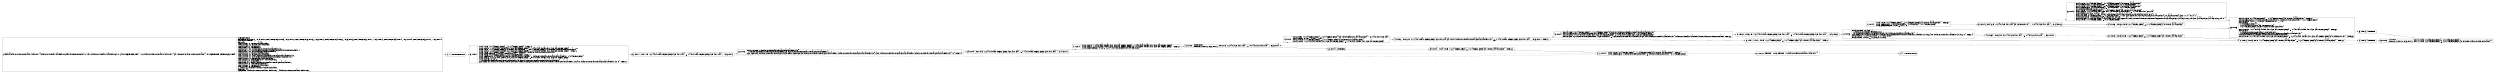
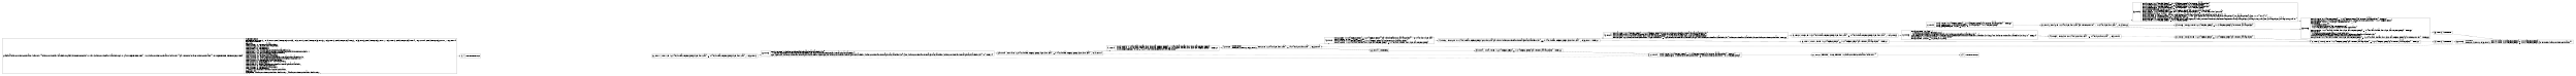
  digraph {
    rankdir=LR
    node [shape=record]
    n1 [label="{33\:\ ?|MTH_ENTER_BLOCK\l}"]
-   n2 [label="{35\:\ 0x0000|0x0000: MOVE  (r0 I:??[OBJECT, ARRAY]) = (r21 I:??[OBJECT, ARRAY])  (LINE:675)\l0x0002: CONST  (r1 I:??[int, float, boolean, short, byte, char, OBJECT, ARRAY]) = (0 ??[int, float, boolean, short, byte, char, OBJECT, ARRAY]) \l0x0003: MOVE  (r1 I:??[OBJECT, ARRAY] A[D('resumes' java.lang.Object)]) = (r22 I:??[OBJECT, ARRAY] A[D('resumesIn' kotlin.coroutines.Continuation[])]) \l0x0005: CONST  (r2 I:??[int, float, boolean, short, byte, char, OBJECT, ARRAY]) = (0 ??[int, float, boolean, short, byte, char, OBJECT, ARRAY])  (LINE:676)\l0x0006: MOVE  (r3 I:??[OBJECT, ARRAY]) = (r22 I:??[OBJECT, ARRAY] A[D('resumesIn' kotlin.coroutines.Continuation[])]) \l0x0008: ARRAY_LENGTH  (r2 I:int A[D('resumeCount' int)]) = (r3 I:??[]) \l0x0009: MOVE  (r4 I:??[OBJECT, ARRAY]) = (r0 I:??[OBJECT, ARRAY])  (LINE:677)\l0x000a: CHECK_CAST (r4 I:kotlinx.coroutines.flow.internal.AbstractSharedFlow) = (kotlinx.coroutines.flow.internal.AbstractSharedFlow) (r4 I:??[OBJECT, ARRAY]) \l0x000c: CONST  (r5 I:??[int, float, boolean, short, byte, char, OBJECT, ARRAY]) = (0 ??[int, float, boolean, short, byte, char, OBJECT, ARRAY]) \l0x000d: INVOKE  (r6 I:int) = \l  (r4 I:kotlinx.coroutines.flow.internal.AbstractSharedFlow A[D('this_$iv' kotlinx.coroutines.flow.internal.AbstractSharedFlow)])\l type: STATIC call: kotlinx.coroutines.flow.internal.AbstractSharedFlow.access$getNCollectors(kotlinx.coroutines.flow.internal.AbstractSharedFlow):int A[MD:(kotlinx.coroutines.flow.internal.AbstractSharedFlow):int (m)] (LINE:778)\l}"]
    n3 [label="{36\:\ 0x0011|0x0011: IF  (r6 I:??[int, boolean, OBJECT, ARRAY, byte, short, char]) != (0 ??[int, boolean, OBJECT, ARRAY, byte, short, char])  \-\> B:38:0x0015 \l}"]
    n4 [label="{38\:\ 0x0015|0x0015: INVOKE  (r6 I:kotlinx.coroutines.flow.internal.AbstractSharedFlowSlot[]) = \l  (r4 I:kotlinx.coroutines.flow.internal.AbstractSharedFlow A[D('this_$iv' kotlinx.coroutines.flow.internal.AbstractSharedFlow)])\l type: STATIC call: kotlinx.coroutines.flow.internal.AbstractSharedFlow.access$getSlots(kotlinx.coroutines.flow.internal.AbstractSharedFlow):kotlinx.coroutines.flow.internal.AbstractSharedFlowSlot[] A[MD:(kotlinx.coroutines.flow.internal.AbstractSharedFlow):kotlinx.coroutines.flow.internal.AbstractSharedFlowSlot[] (m)] (LINE:779)\l}"]
    n5 [label="{61\:\ 0x007d|0x007d: MOVE  (r0 I:??[OBJECT, ARRAY]) = (r1 I:??[OBJECT, ARRAY] A[D('resumes' java.lang.Object)])  (LINE:684)\l0x007e: CHECK_CAST (r0 I:kotlin.coroutines.Continuation[]) = (kotlin.coroutines.Continuation[]) (r0 I:??[OBJECT, ARRAY]) \l}"]
    n6 [label="{39\:\ 0x0019|0x0019: IF  (r6 I:??[int, boolean, OBJECT, ARRAY, byte, short, char]) != (0 ??[int, boolean, OBJECT, ARRAY, byte, short, char])  \-\> B:41:0x001d \l}"]
    n7 [label="{62\:\ 0x0080|RETURN\l|0x0080: RETURN  (r0 I:kotlin.coroutines.Continuation\<kotlin.Unit\>[]) \l}"]
    n8 [label="{41\:\ 0x001d|0x001d: CONST  (r7 I:??[int, float, boolean, short, byte, char, OBJECT, ARRAY]) = (0 ??[int, float, boolean, short, byte, char, OBJECT, ARRAY]) \l0x001e: CONST  (r8 I:??[int, float, boolean, short, byte, char, OBJECT, ARRAY]) = (0 ??[int, float, boolean, short, byte, char, OBJECT, ARRAY])  (LINE:780)\l0x001f: ARRAY_LENGTH  (r9 I:int) = (r6 I:??[] A[D('$this$forEach$iv$iv' java.lang.Object[])]) \l}"]
    n9 [label="{42\:\ 0x0020|LOOP_START\lLOOP:0: B:42:0x0020\-\>B:58:0x0075\l|0x0020: IF  (r8 I:??[int, byte, short, char]) \>= (r9 I:??[int, byte, short, char])  \-\> B:63:0x007a \l}"]
    n10 [label="{43\:\ 0x0022|0x0022: AGET  (r10 I:??[OBJECT, ARRAY]) = (r6 I:??[OBJECT, ARRAY][] A[D('$this$forEach$iv$iv' java.lang.Object[])]), (r8 I:??[int, short, byte, char]) \l0x0024: ARITH  (r8 I:int) = (r8 I:int) + (1 int) \l0x0026: MOVE  (r11 I:??[OBJECT, ARRAY]) = (r10 I:??[OBJECT, ARRAY] A[D('element$iv$iv' java.lang.Object)]) \l0x0027: CONST  (r12 I:??[int, float, boolean, short, byte, char, OBJECT, ARRAY]) = (0 ??[int, float, boolean, short, byte, char, OBJECT, ARRAY]) \l}"]
    n11 [label="{63\:\ 0x007a|SYNTHETIC\l}"]
    n12 [label="{44\:\ 0x0028|0x0028: IF  (r11 I:??[int, boolean, OBJECT, ARRAY, byte, short, char] A[D('slot$iv' kotlinx.coroutines.flow.internal.AbstractSharedFlowSlot)]) == (0 ??[int, boolean, OBJECT, ARRAY, byte, short, char])  \-\> B:56:0x0071  (LINE:781)\l}"]
    n13 [label="{59\:\ 0x007a|0x007a: MOVE  (r16 I:??[OBJECT, ARRAY]) = (r1 I:??[OBJECT, ARRAY] A[D('resumes' java.lang.Object)])  (LINE:783)\l}"]
    n14 [label="{45\:\ 0x002a|0x002a: MOVE  (r13 I:??[OBJECT, ARRAY]) = (r11 I:??[OBJECT, ARRAY] A[D('slot$iv' kotlinx.coroutines.flow.internal.AbstractSharedFlowSlot)]) \l0x002b: CHECK_CAST (r13 I:kotlinx.coroutines.flow.SharedFlowSlot) = (kotlinx.coroutines.flow.SharedFlowSlot) (r13 I:??[OBJECT, ARRAY]) \l0x002d: CONST  (r14 I:??[int, float, boolean, short, byte, char, OBJECT, ARRAY]) = (0 ??[int, float, boolean, short, byte, char, OBJECT, ARRAY]) \l0x002e: IGET  (r15 I:kotlin.coroutines.Continuation\<? super kotlin.Unit\>) = (r13 I:kotlinx.coroutines.flow.SharedFlowSlot A[D('slot' kotlinx.coroutines.flow.SharedFlowSlot)]) kotlinx.coroutines.flow.SharedFlowSlot.cont kotlin.coroutines.Continuation  (LINE:678)\l}"]
    n15 [label="{56\:\ 0x0071|0x0071: MOVE  (r16 I:??[OBJECT, ARRAY]) = (r1 I:??[OBJECT, ARRAY] A[D('resumes' java.lang.Object)])  (LINE:781)\l}"]
    n16 [label="{46\:\ 0x0030|0x0030: IF  (r15 I:??[int, boolean, OBJECT, ARRAY, byte, short, char]) != (0 ??[int, boolean, OBJECT, ARRAY, byte, short, char])  \-\> B:48:0x0035 \l}"]
    n17 [label="{57\:\ 0x0073|0x0073: MOVE  (r1 I:??[OBJECT, ARRAY] A[D('resumes' java.lang.Object)]) = (r16 I:??[OBJECT, ARRAY] A[D('resumes' java.lang.Object)])  (LINE:782)\l}"]
    n18 [label="{48\:\ 0x0035|0x0035: INVOKE  (r16 I:long) = \l  (r0 I:kotlinx.coroutines.flow.SharedFlowImpl)\l  (r13 I:kotlinx.coroutines.flow.SharedFlowSlot A[D('slot' kotlinx.coroutines.flow.SharedFlowSlot)])\l type: DIRECT call: kotlinx.coroutines.flow.SharedFlowImpl.tryPeekLocked(kotlinx.coroutines.flow.SharedFlowSlot):long A[MD:(kotlinx.coroutines.flow.SharedFlowSlot):long (m)] (LINE:679)\l0x0039: CONST  (r18 I:??[long, double]) = (0 ??[long, double]) \l0x003b: CMP_L  (r20 I:int) = (r16 I:long), (r18 I:long) \l}"]
    n19 [label="{49\:\ 0x003d|0x003d: IF  (r20 I:??[int, byte, short, char]) \>= (0 ??[int, byte, short, char])  \-\> B:51:0x0042 \l}"]
    n20 [label="{64\:\ 0x0075|SYNTHETIC\l}"]
    n21 [label="{58\:\ 0x0075|LOOP_END\lLOOP:0: B:42:0x0020\-\>B:58:0x0075\l|0x0075: MOVE  (r0 I:??[OBJECT, ARRAY]) = (r21 I:??[OBJECT, ARRAY]) \l0x0077: MOVE  (r3 I:??[OBJECT, ARRAY]) = (r22 I:??[OBJECT, ARRAY] A[D('resumesIn' kotlin.coroutines.Continuation[])]) \l}"]
    n22 [label="{50\:\ 0x003f|0x003f: MOVE  (r16 I:??[OBJECT, ARRAY]) = (r1 I:??[OBJECT, ARRAY] A[D('resumes' java.lang.Object)]) \l}"]
    n23 [label="{51\:\ 0x0042|0x0042: MOVE  (r0 I:??[OBJECT, ARRAY]) = (r1 I:??[OBJECT, ARRAY] A[D('resumes' java.lang.Object)])  (LINE:680)\l0x0043: CHECK_CAST (r0 I:java.lang.Object[]) = (java.lang.Object[]) (r0 I:??[OBJECT, ARRAY]) \l0x0045: ARRAY_LENGTH  (r0 I:int) = (r0 I:??[]) \l}"]
    n24 [label="{52\:\ 0x0046|0x0046: IF  (r2 I:??[int, byte, short, char] A[D('resumeCount' int)]) \< (r0 I:??[int, byte, short, char])  \-\> B:54:0x0063 \l}"]
    n25 [label="{53\:\ 0x0048|0x0048: MOVE  (r0 I:??[OBJECT, ARRAY]) = (r1 I:??[OBJECT, ARRAY] A[D('resumes' java.lang.Object)]) \l0x0049: CHECK_CAST (r0 I:java.lang.Object[]) = (java.lang.Object[]) (r0 I:??[OBJECT, ARRAY]) \l0x004b: MOVE  (r3 I:??[OBJECT, ARRAY]) = (r1 I:??[OBJECT, ARRAY] A[D('resumes' java.lang.Object)]) \l0x004c: CHECK_CAST (r3 I:java.lang.Object[]) = (java.lang.Object[]) (r3 I:??[OBJECT, ARRAY]) \l0x004e: ARRAY_LENGTH  (r3 I:int) = (r3 I:??[]) \l0x004f: MOVE  (r16 I:??[OBJECT, ARRAY]) = (r1 I:??[OBJECT, ARRAY] A[D('resumes' java.lang.Object)]) \l0x0051: CONST  (r1 I:??[int, float, short, byte, char] A[D('resumes' java.lang.Object)]) = (2 ??[int, float, short, byte, char]) \l0x0052: ARITH  (r3 I:int) = (r3 I:int) * (2 int) \l0x0054: INVOKE  (r1 I:int) = (r1 I:int), (r3 I:int) type: STATIC call: java.lang.Math.max(int, int):int A[MD:(int, int):int (c)]\l0x0058: INVOKE  (r0 I:java.lang.Object[]) = (r0 I:java.lang.Object[]), (r1 I:int) type: STATIC call: java.util.Arrays.copyOf(java.lang.Object[], int):java.lang.Object[] A[MD:\<T\>:(T[], int):T[] (c)]\l0x005c: CONST_STR  (r1 I:java.lang.String) =  \"copyOf(this, newSize)\" \l0x005e: INVOKE  (r0 I:java.lang.Object), (r1 I:java.lang.String) type: STATIC call: kotlin.jvm.internal.Intrinsics.checkNotNullExpressionValue(java.lang.Object, java.lang.String):void A[MD:(java.lang.Object, java.lang.String):void (m)]\l0x0061: MOVE  (r1 I:??[OBJECT, ARRAY]) = (r0 I:??[OBJECT, ARRAY]) \l}"]
    n26 [label="{54\:\ 0x0063|0x0063: MOVE  (r16 I:??[OBJECT, ARRAY]) = (r1 I:??[OBJECT, ARRAY] A[D('resumes' java.lang.Object)]) \l}"]
    n27 [label="{55\:\ 0x0065|0x0065: MOVE  (r0 I:??[OBJECT, ARRAY]) = (r1 I:??[OBJECT, ARRAY] A[D('resumes' java.lang.Object)])  (LINE:681)\l0x0066: CHECK_CAST (r0 I:kotlin.coroutines.Continuation[]) = (kotlin.coroutines.Continuation[]) (r0 I:??[OBJECT, ARRAY]) \l0x0068: ARITH  (r3 I:int) = (r2 I:int A[D('resumeCount' int)]) + (1 int) \l0x006a: APUT  \l  (r0 I:??[OBJECT, ARRAY][])\l  (r2 I:??[int, short, byte, char] A[D('resumeCount' int)])\l  (r15 I:??[OBJECT, ARRAY] A[D('cont' kotlin.coroutines.Continuation)])\l \l0x006c: CONST  (r0 I:??[int, float, boolean, short, byte, char, OBJECT, ARRAY]) = (0 ??[int, float, boolean, short, byte, char, OBJECT, ARRAY])  (LINE:682)\l0x006d: IPUT  \l  (r0 I:kotlin.coroutines.Continuation\<? super kotlin.Unit\>)\l  (r13 I:kotlinx.coroutines.flow.SharedFlowSlot A[D('slot' kotlinx.coroutines.flow.SharedFlowSlot)])\l kotlinx.coroutines.flow.SharedFlowSlot.cont kotlin.coroutines.Continuation \l0x006f: MOVE  (r2 I:??[int, float, boolean, short, byte, char, OBJECT, ARRAY]) = (r3 I:??[int, float, boolean, short, byte, char, OBJECT, ARRAY] A[D('resumeCount' int)])  (LINE:683)\l}"]
    n28 [label="{65\:\ 0x0075|SYNTHETIC\l}"]
    n29 [label="{34\:\ ?|MTH_EXIT_BLOCK\l}"]
    n30 [label="{public final kotlin.coroutines.Continuation\<kotlin.Unit\>[] kotlinx.coroutines.flow.SharedFlowImpl.findSlotsToResumeLocked((r21 'this' I:kotlinx.coroutines.flow.SharedFlowImpl\<T\> A[IMMUTABLE_TYPE, THIS]), (r22 I:kotlin.coroutines.Continuation\<kotlin.Unit\>[] A[D('resumesIn' kotlin.coroutines.Continuation[]), IMMUTABLE_TYPE, METHOD_ARGUMENT]))  | USE_LINES_HINTS\lBACK_EDGE: B:58:0x0075 \-\> B:42:0x0020, CROSS_EDGE: B:50:0x003f \-\> B:57:0x0073, CROSS_EDGE: B:55:0x0065 \-\> B:58:0x0075, CROSS_EDGE: B:54:0x0063 \-\> B:55:0x0065, CROSS_EDGE: B:56:0x0071 \-\> B:57:0x0073, CROSS_EDGE: B:39:0x0019 \-\> B:61:0x007d, CROSS_EDGE: B:36:0x0011 \-\> B:61:0x007d\lINLINE_NOT_NEEDED\lDebug Info:\l  0x0003\-0x0051: r1 'resumes' Ljava\/lang\/Object;\l  0x0051\-0x0062: r16 'resumes' Ljava\/lang\/Object;\l  0x0008\-0x006a: r2 'resumeCount' I\l  0x006a\-0x0071: r3 'resumeCount' I\l  0x002d\-0x0071: r13 'slot' Lkotlinx\/coroutines\/flow\/SharedFlowSlot;\l  0x002e\-0x0071: r14 '$i$a$\-forEachSlotLocked\-SharedFlowImpl$findSlotsToResumeLocked$1' I\l  0x0035\-0x0071: r15 'cont' Lkotlin\/coroutines\/Continuation;\l  0x0062\-0x0073: r1 'resumes' Ljava\/lang\/Object;\l  0x0073\-0x0075: r16 'resumes' Ljava\/lang\/Object;\l  0x0027\-0x0079: r11 'slot$iv' Lkotlinx\/coroutines\/flow\/internal\/AbstractSharedFlowSlot;\l  0x0028\-0x0079: r12 '$i$a$\-forEach\-AbstractSharedFlow$forEachSlotLocked$1$iv' I\l  0x0024\-0x007a: r10 'element$iv$iv' Ljava\/lang\/Object;\l  0x001d\-0x007c: r6 '$this$forEach$iv$iv' [Ljava\/lang\/Object;\l  0x001e\-0x007c: r7 '$i$f$forEach' I\l  0x000c\-0x007d: r4 'this_$iv' Lkotlinx\/coroutines\/flow\/internal\/AbstractSharedFlow;\l  0x000d\-0x007d: r5 '$i$f$forEachSlotLocked' I\l  0x0075\-0x0080: r1 'resumes' Ljava\/lang\/Object;\l  0x0071\-0x0080: r2 'resumeCount' I\l  \-1 \-0x0080: r22 'resumesIn' [Lkotlin\/coroutines\/Continuation;\lTYPE_VARS: [T]\lSIGNATURE: ([Lkotlin\/coroutines\/Continuation\<Lkotlin\/Unit;\>;)[Lkotlin\/coroutines\/Continuation\<Lkotlin\/Unit;\>;\l}"]
-   n1 -> n2
-   n2 -> n3
    n3 -> n4
    n3 -> n5 [style=dashed]
    n4 -> n6
    n5 -> n7
    n6 -> n5 [style=dashed]
    n6 -> n8
    n7 -> n29
    n8 -> n9
    n9 -> n10 [style=dashed]
    n9 -> n11
    n10 -> n12
    n11 -> n13
    n12 -> n14 [style=dashed]
    n12 -> n15
    n13 -> n5
    n14 -> n16
    n15 -> n17
    n16 -> n18
    n17 -> n20
    n18 -> n19
    n19 -> n22 [style=dashed]
    n20 -> n21
    n21 -> n9 [style=dashed]
    n22 -> n17
    n23 -> n24 [style=dashed]
    n24 -> n25 [style=dashed]
    n24 -> n26
    n24 -> n27
    n25 -> n27
    n27 -> n28
    n28 -> n21
    n30 -> n1
  }
